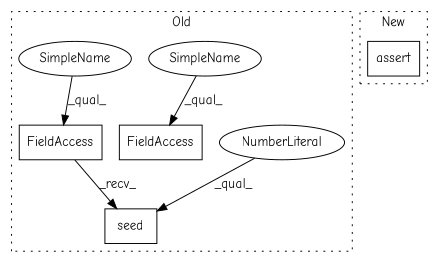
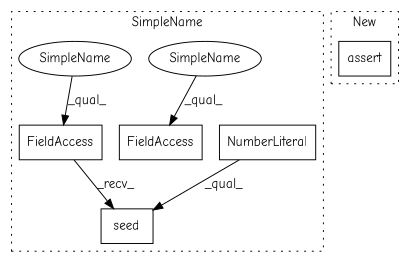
  digraph {
    fontname="Comic Neue"
    node [a=32 fontname="Comic Neue" l=12 s=1288 shape=box]
    edge [fontname="Comic Neue"]
    n1 [l="5,1" label=seed s="1301,1307"]
    n2 [a=22 label=FieldAccess]
-   n3 [a=34 l=1 label=NumberLiteral s=1306 shape=ellipse]
+   n3 [a=34 l=1 label=NumberLiteral s=1306]
    n4 [a=22 label=FieldAccess s=1314]
    n5 [a=42 l=5 label=SimpleName s=1314 shape=ellipse]
    n6 [a=42 l=5 label=SimpleName shape=ellipse]
    n7 [l="19,1" label=assert s="1522,1568"]
    subgraph cluster_1 {
-     label=Old
+     label=SimpleName
      style=dotted
      n1
      n2
      n3
      n4
      n5
      n6
    }
    subgraph cluster_2 {
      label=New
      style=dotted
      n7
    }
    n2 -> n1 [label=_recv_]
    n3 -> n1 [label=_qual_]
    n5 -> n4 [label=_qual_]
    n6 -> n2 [label=_qual_]
  }
